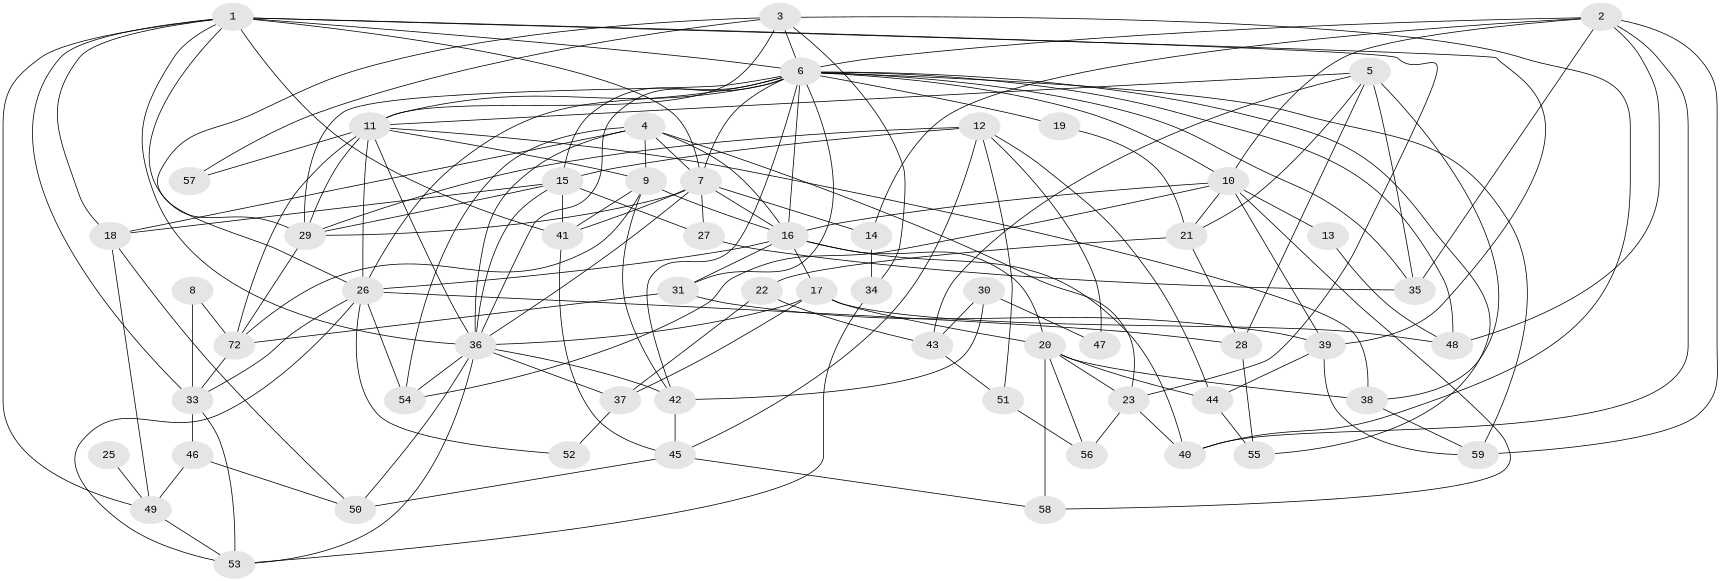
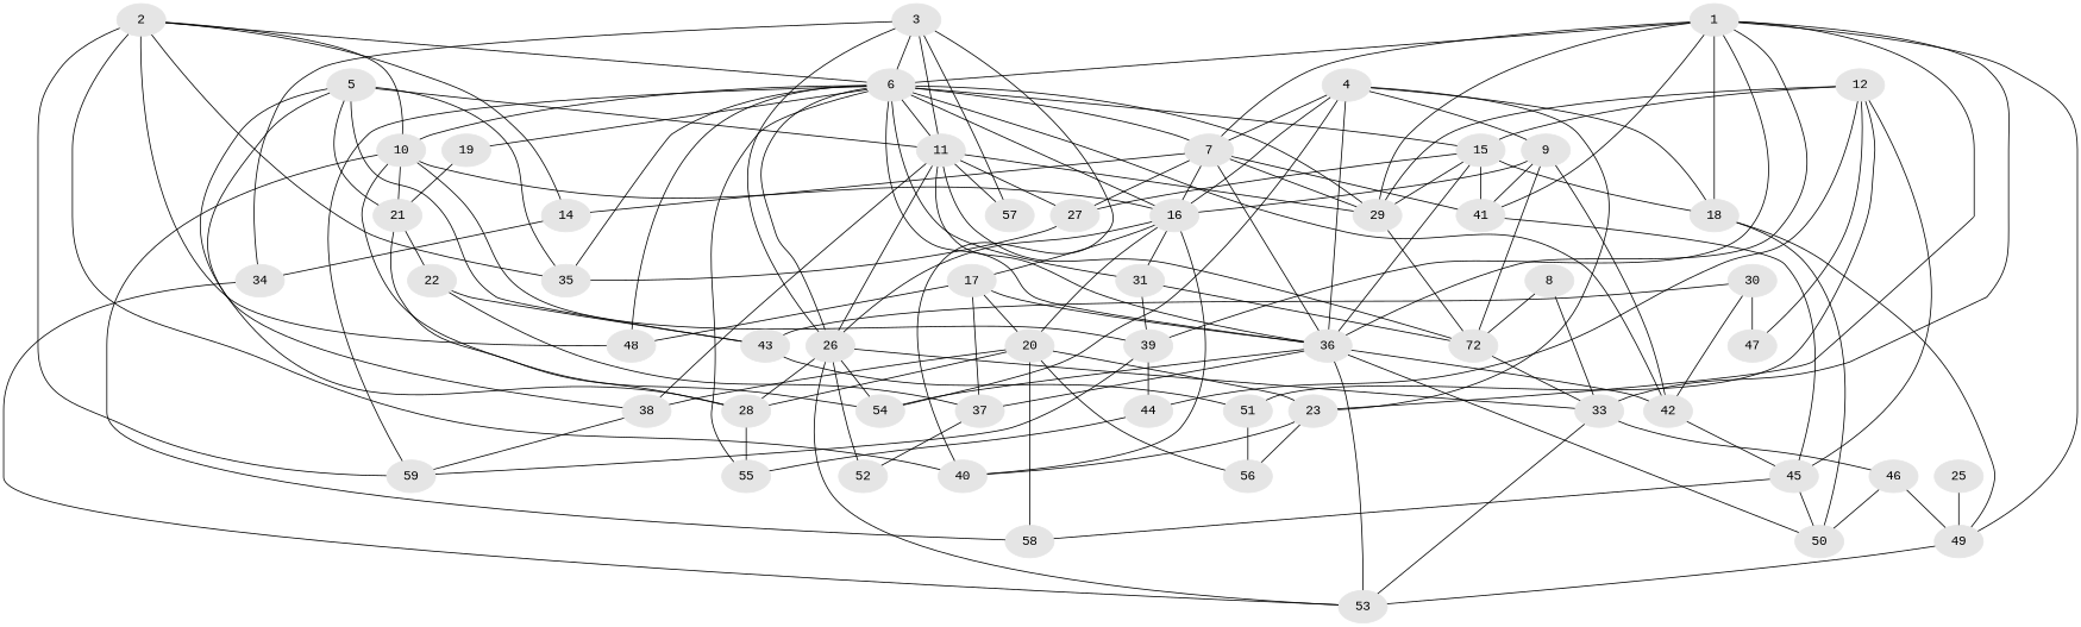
  graph {
    fontname="Liberation Mono"
    node [color=gray90 fontname="Liberation Mono" style=filled]
    edge [fontname="Liberation Mono" weight=1.0]
    1
    6
    7
    18
    23
    29
    33
    36
    39
    41
    49
    10
    35
    48
    59
    11
    26
    16
    15
    19
    31
    42
    55
    14
    27
    50
    40
    56
    n29 [label=72]
    53
    46
    54
    37
    44
    45
    2
    21
-   13
    58
    34
    20
    38
    3
    57
    28
    52
    4
    9
    17
    5
    43
    22
    51
    8
    12
    47
    25
    30
    1 -- 6
    1 -- 7 [weight=2.0]
    1 -- 18 [weight=3.0]
    1 -- 23
    1 -- 29
    1 -- 33
    1 -- 36
    1 -- 39
    1 -- 41 [weight=2.0]
    1 -- 49
    6 -- 7
    6 -- 29
    6 -- 36
    6 -- 10
    6 -- 35
    6 -- 48
    6 -- 59
    6 -- 11
    6 -- 26
    6 -- 16
    6 -- 15
    6 -- 19
    6 -- 31 [weight=2.0]
    6 -- 42
    6 -- 55
    7 -- 29
    7 -- 36
    7 -- 41
    7 -- 16
    7 -- 14
    7 -- 27
    18 -- 49
    18 -- 50
    23 -- 40
    23 -- 56
    29 -- n29
    33 -- 53
    33 -- 46
    36 -- 42
    36 -- 50
    36 -- 53
    36 -- 54
    36 -- 37
    39 -- 59
    39 -- 44
    41 -- 45
    49 -- 53
    10 -- 39
    10 -- 16
    10 -- 54
    10 -- 21
-   10 -- 13 [weight=2.0]
    10 -- 58
    11 -- 29
    11 -- 36
    11 -- 26
-   11 -- 9
+   11 -- 27
    11 -- n29
    11 -- 38 [weight=2.0]
    11 -- 57
    26 -- 33
    26 -- 53
    26 -- 54
    26 -- 28 [weight=2.0]
    26 -- 52
    16 -- 26
    16 -- 31
    16 -- 40
    16 -- 20
    16 -- 17
    15 -- 18
    15 -- 29
    15 -- 36
    15 -- 41
    15 -- 27
    19 -- 21
    31 -- 39
    31 -- n29
    42 -- 45
    14 -- 34
    27 -- 35
    n29 -- 33
    46 -- 49
    46 -- 50
    37 -- 52
    44 -- 55
    45 -- 50
    45 -- 58
    2 -- 6
    2 -- 10
    2 -- 35
    2 -- 48
    2 -- 59
    2 -- 14
    2 -- 40
    21 -- 28
    21 -- 22
-   13 -- 48
    34 -- 53
    20 -- 23 [weight=2.0]
    20 -- 56
-   20 -- 44
+   20 -- 28
    20 -- 58
    20 -- 38 [weight=2.0]
    38 -- 59
    3 -- 6
    3 -- 11
    3 -- 26
    3 -- 40
    3 -- 34
    3 -- 57
    28 -- 55
    4 -- 7
    4 -- 18 [weight=2.0]
    4 -- 23 [weight=2.0]
    4 -- 36 [weight=2.0]
    4 -- 16
    4 -- 54
    4 -- 9 [weight=2.0]
    9 -- 41
    9 -- 16
    9 -- 42
    9 -- n29
    17 -- 36
    17 -- 48
    17 -- 37
    17 -- 20
    5 -- 35 [weight=2.0]
    5 -- 11
    5 -- 21
    5 -- 38
    5 -- 28
    5 -- 43
    43 -- 51
    22 -- 37
    22 -- 43
    51 -- 56
    8 -- 33 [weight=2.0]
    8 -- n29
    12 -- 29
    12 -- 15
    12 -- 44
    12 -- 45
    12 -- 51
    12 -- 47
    25 -- 49
    30 -- 42
    30 -- 43
    30 -- 47
  }
